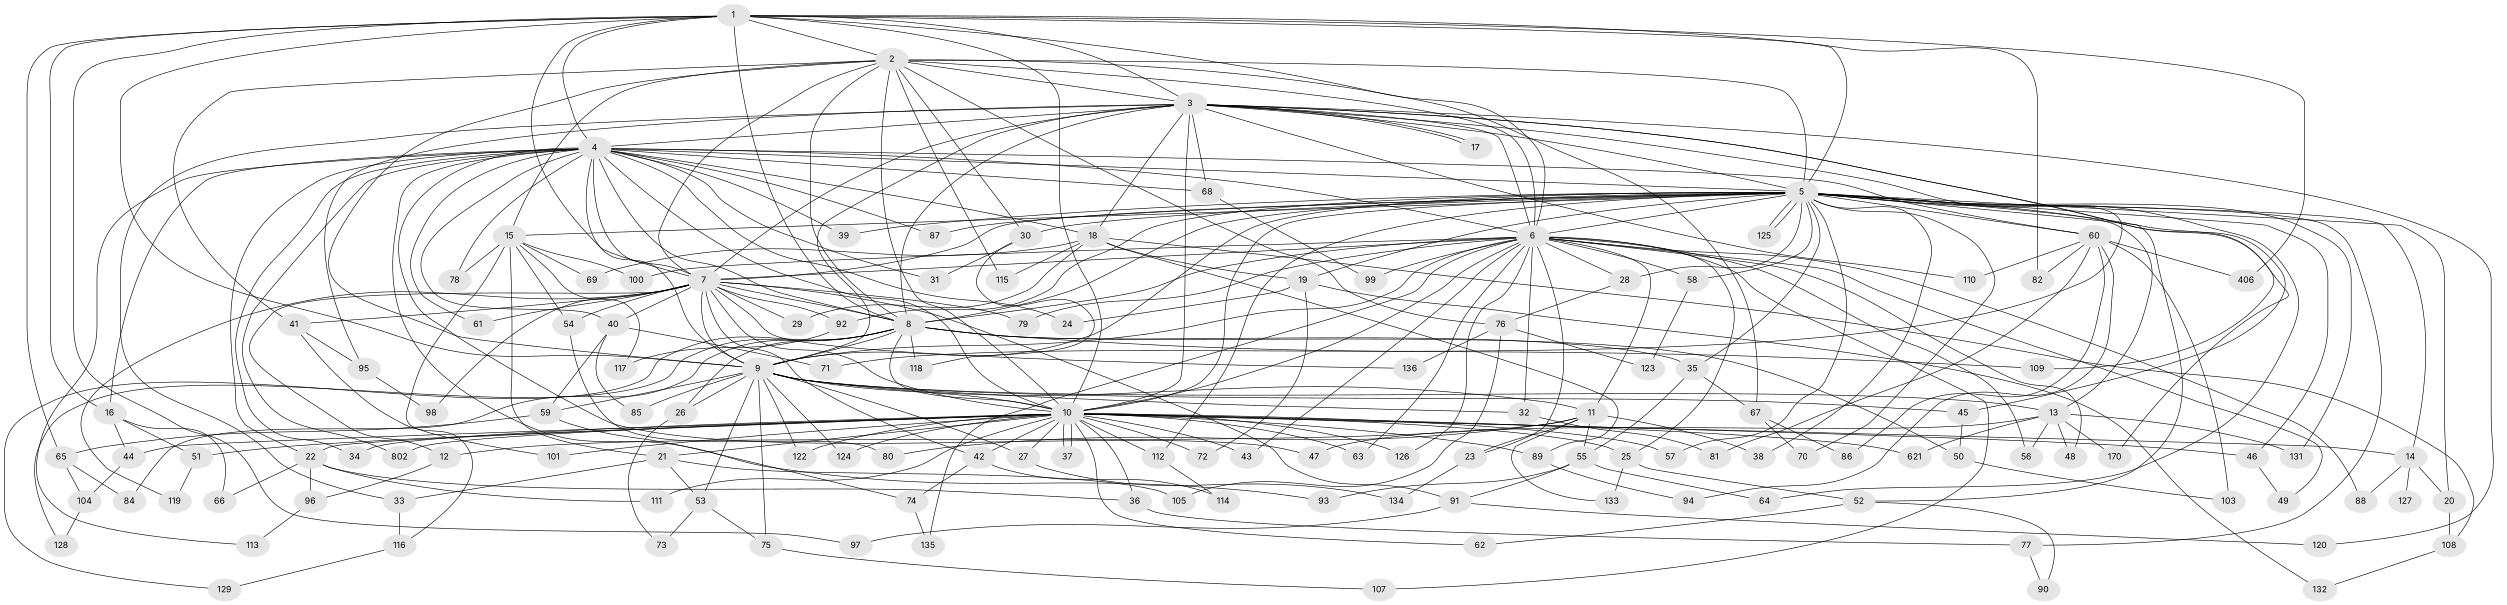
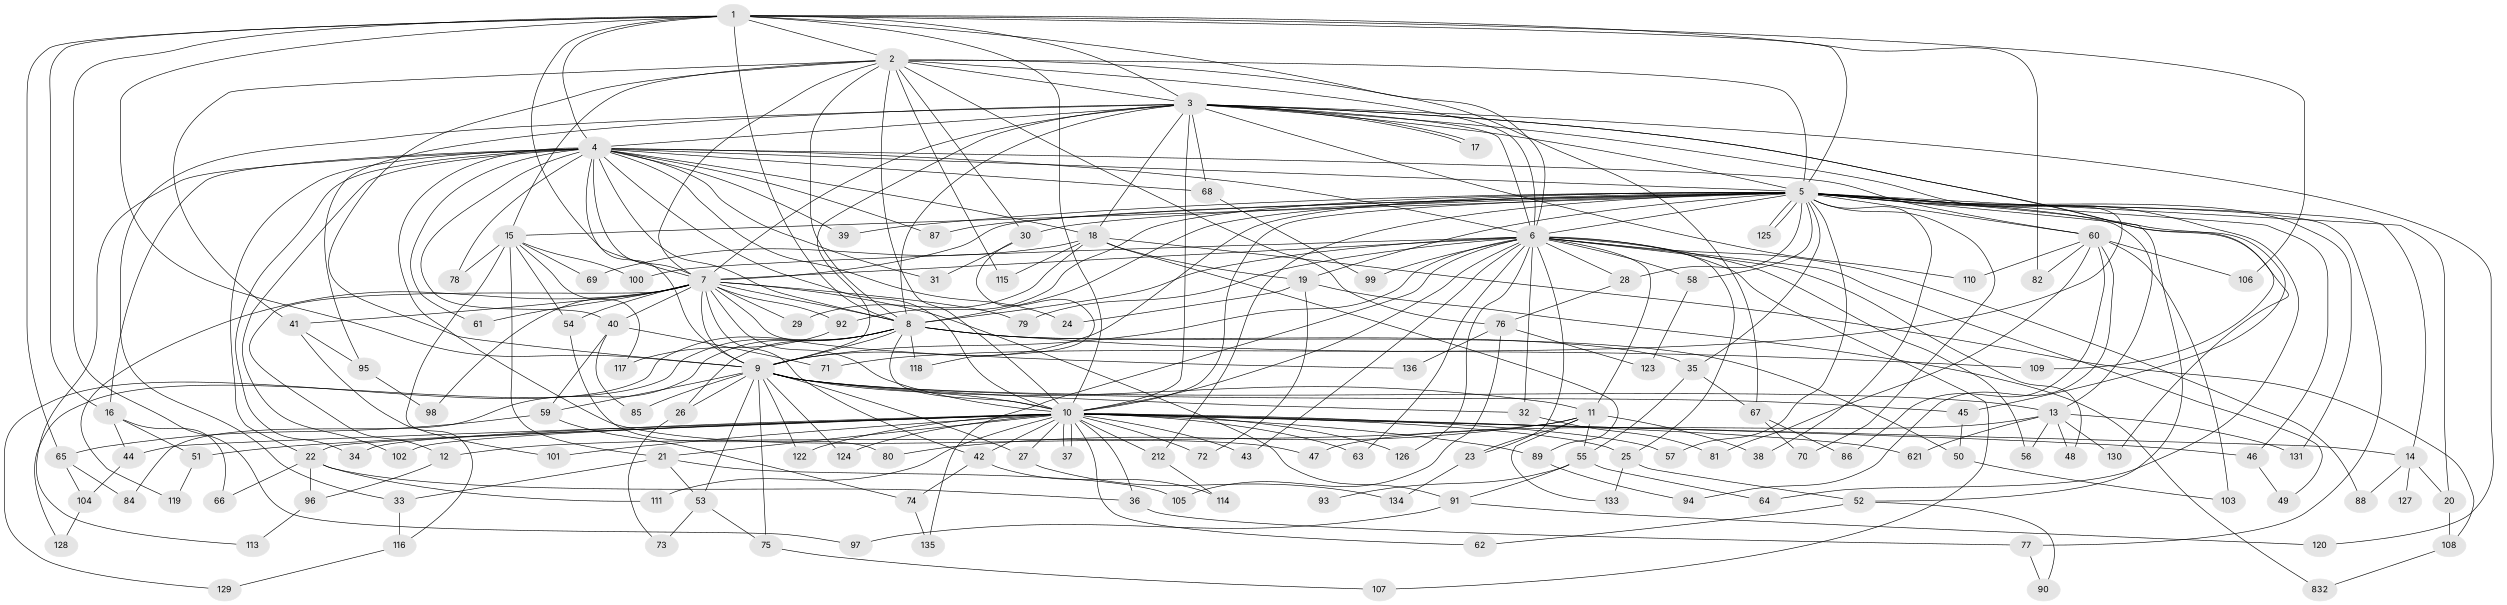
  graph {
    fontname=Inter
    node [color=gray90 fontname=Inter style=filled]
    edge [fontname=Inter]
    1
    2
    3
    4
    5
    6
    7
    8
    9
    10
    16
    65
    82
    97
-   106 [label=406]
+   106
    15
    30
    41
    67
    76
    115
    17
    18
    33
    45
    68
    71
    95
    109
    110
    120
    22
    24
    31
    34
    39
    40
    47
    60
    61
    78
    87
    93
-   102 [label=802]
+   102
    113
    13
    14
    19
    20
    28
    35
    38
    46
    52
    57
    58
    64
    70
    77
    92
-   112
+   112 [label=212]
    125
-   130 [label=170]
+   130
    131
    11
    23
    25
    32
    43
    48
    49
    56
    63
    79
    88
    99
    100
    107
    126
    135
    12
    29
    42
    54
    91
    98
    119
    136
    26
    50
    84
    118
    128
    129
    27
    53
    59
    75
    85
    122
    124
    21
    36
    37
    44
    51
    62
    72
    89
    101
    111
    n112 [label=621]
    66
    104
    69
    117
    116
    86
    105
    123
    108
    96
    81
    103
    94
    127
-   132
+   132 [label=832]
    55
    90
    114
    80
    133
    134
    74
    73
    1 -- 2
    1 -- 3
    1 -- 4
    1 -- 5
    1 -- 6
    1 -- 7
    1 -- 8
    1 -- 9
    1 -- 10
    1 -- 16
    1 -- 65
    1 -- 82
    1 -- 97
    1 -- 106
    2 -- 3
    2 -- 5
    2 -- 6
    2 -- 7
    2 -- 8
    2 -- 9
    2 -- 10
    2 -- 15
    2 -- 30
    2 -- 41
    2 -- 67
    2 -- 76
    2 -- 115
    3 -- 4
    3 -- 5
    3 -- 6
    3 -- 7
    3 -- 8
    3 -- 9
    3 -- 10
    3 -- 17
    3 -- 17
    3 -- 18
    3 -- 33
    3 -- 45
    3 -- 68
    3 -- 71
    3 -- 95
    3 -- 109
    3 -- 110
    3 -- 120
    4 -- 5
    4 -- 6
    4 -- 7
    4 -- 8
    4 -- 9
    4 -- 10
    4 -- 16
    4 -- 18
    4 -- 68
    4 -- 22
    4 -- 24
    4 -- 31
    4 -- 34
    4 -- 39
    4 -- 40
    4 -- 47
    4 -- 60
    4 -- 61
    4 -- 78
    4 -- 87
-   4 -- 93
    4 -- 102
    4 -- 113
    5 -- 6
    5 -- 7
    5 -- 8
    5 -- 9
    5 -- 10
    5 -- 15
    5 -- 30
    5 -- 39
    5 -- 60
    5 -- 87
    5 -- 13
    5 -- 14
    5 -- 19
    5 -- 20
    5 -- 28
    5 -- 35
    5 -- 38
    5 -- 46
    5 -- 52
    5 -- 57
    5 -- 58
    5 -- 64
    5 -- 70
    5 -- 77
    5 -- 92
    5 -- 112
    5 -- 125
    5 -- 125
    5 -- 130
    5 -- 131
    6 -- 7
    6 -- 8
    6 -- 9
    6 -- 10
    6 -- 28
    6 -- 58
    6 -- 11
    6 -- 23
    6 -- 25
    6 -- 32
    6 -- 43
    6 -- 48
    6 -- 49
    6 -- 56
    6 -- 63
    6 -- 79
    6 -- 88
    6 -- 99
    6 -- 100
    6 -- 107
    6 -- 126
    6 -- 135
    7 -- 8
    7 -- 9
    7 -- 10
    7 -- 41
    7 -- 40
    7 -- 61
    7 -- 92
    7 -- 79
    7 -- 12
    7 -- 29
    7 -- 42
    7 -- 54
    7 -- 91
    7 -- 98
    7 -- 119
    7 -- 136
    8 -- 9
    8 -- 10
    8 -- 109
    8 -- 35
    8 -- 26
    8 -- 50
    8 -- 84
    8 -- 118
    8 -- 128
    8 -- 129
    9 -- 10
    9 -- 45
    9 -- 13
    9 -- 11
    9 -- 32
    9 -- 26
    9 -- 27
    9 -- 53
    9 -- 59
    9 -- 75
    9 -- 85
    9 -- 122
    9 -- 124
    10 -- 22
    10 -- 34
    10 -- 102
    10 -- 14
    10 -- 46
    10 -- 57
    10 -- 112
    10 -- 25
    10 -- 43
    10 -- 63
    10 -- 126
    10 -- 42
    10 -- 27
    10 -- 122
    10 -- 124
    10 -- 21
    10 -- 36
    10 -- 37
    10 -- 37
    10 -- 44
    10 -- 51
    10 -- 62
    10 -- 72
    10 -- 89
    10 -- 101
    10 -- 111
    10 -- n112
    16 -- 44
    16 -- 51
    16 -- 66
    65 -- 84
    65 -- 104
    15 -- 78
    15 -- 100
    15 -- 54
    15 -- 21
    15 -- 101
    15 -- 69
    15 -- 117
    30 -- 31
    30 -- 118
    41 -- 95
    41 -- 116
    67 -- 70
    67 -- 86
    76 -- 136
    76 -- 105
    76 -- 123
    18 -- 115
    18 -- 19
    18 -- 29
    18 -- 89
    18 -- 69
    18 -- 108
    33 -- 116
    45 -- 50
    68 -- 99
    95 -- 98
    22 -- 36
    22 -- 111
    22 -- 66
    22 -- 96
    40 -- 71
    40 -- 59
    40 -- 85
    60 -- 82
    60 -- 106
    60 -- 110
    60 -- 86
    60 -- 81
    60 -- 103
    60 -- 94
    13 -- 47
    13 -- 130
    13 -- 131
    13 -- 48
    13 -- 56
    13 -- n112
    14 -- 20
    14 -- 88
    14 -- 127
    19 -- 24
    19 -- 72
    19 -- 132
    20 -- 108
    28 -- 76
    35 -- 67
    35 -- 55
    46 -- 49
    52 -- 62
    52 -- 90
    58 -- 123
    77 -- 90
    92 -- 117
    112 -- 114
    11 -- 38
    11 -- 23
    11 -- 12
    11 -- 55
    11 -- 80
    11 -- 133
    23 -- 134
    25 -- 52
    25 -- 133
    32 -- 81
    12 -- 96
    42 -- 114
    42 -- 74
    54 -- 80
    91 -- 97
    91 -- 120
    26 -- 73
    50 -- 103
    27 -- 134
    53 -- 75
    53 -- 73
    59 -- 65
    59 -- 74
    75 -- 107
    21 -- 33
    21 -- 53
    21 -- 105
    36 -- 77
    44 -- 104
    51 -- 119
    89 -- 94
    104 -- 128
    116 -- 129
    108 -- 132
    96 -- 113
    55 -- 93
    55 -- 64
    55 -- 91
    74 -- 135
  }
